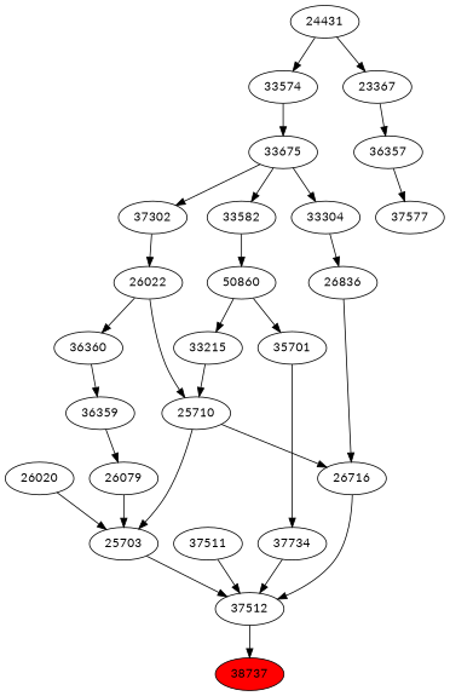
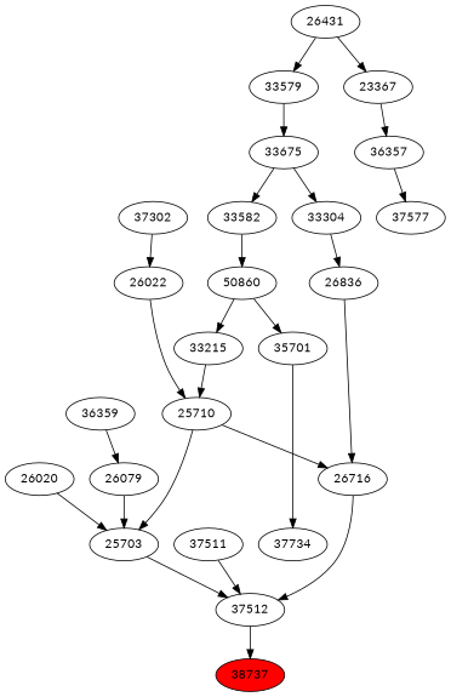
  strict digraph {
    fontname=Lato
    node [fontname=Lato]
    edge [fontname=Lato]
    n1 [fillcolor=red label=38737 style=filled]
    n2 [label=37512]
    n3 [label=25703]
    n4 [label=37511]
    n5 [label=37734]
    n6 [label=26716]
    n7 [label=26020]
    n8 [label=26079]
    n9 [label=25710]
    n10 [label=35701]
    n11 [label=26836]
    n12 [label=36359]
    n13 [label=26022]
-   n14 [label=36360]
    n15 [label=33215]
    n16 [label=50860]
    n17 [label=33304]
    n18 [label=37302]
    n19 [label=33582]
    n20 [label=33675]
    n21 [label=37577]
-   n22 [label=33574]
+   n22 [label=33579]
    n23 [label=36357]
    n24 [label=23367]
-   n25 [label=24431]
+   n25 [label=26431]
    n2 -> n1
    n3 -> n2
    n4 -> n2
-   n5 -> n2
    n6 -> n2
    n7 -> n3
    n8 -> n3
    n9 -> n3
    n9 -> n6
    n10 -> n5
    n11 -> n6
    n12 -> n8
    n13 -> n9
-   n13 -> n14
-   n14 -> n12
    n15 -> n9
    n16 -> n10
    n16 -> n15
    n17 -> n11
    n18 -> n13
    n19 -> n16
    n20 -> n17
-   n20 -> n18
    n20 -> n19
    n22 -> n20
    n23 -> n21
    n24 -> n23
    n25 -> n22
    n25 -> n24
  }
